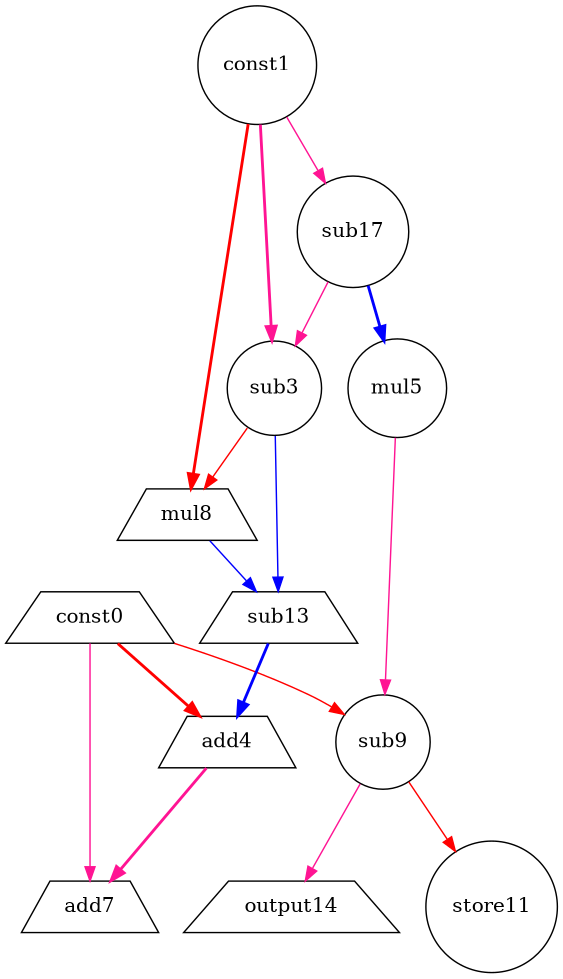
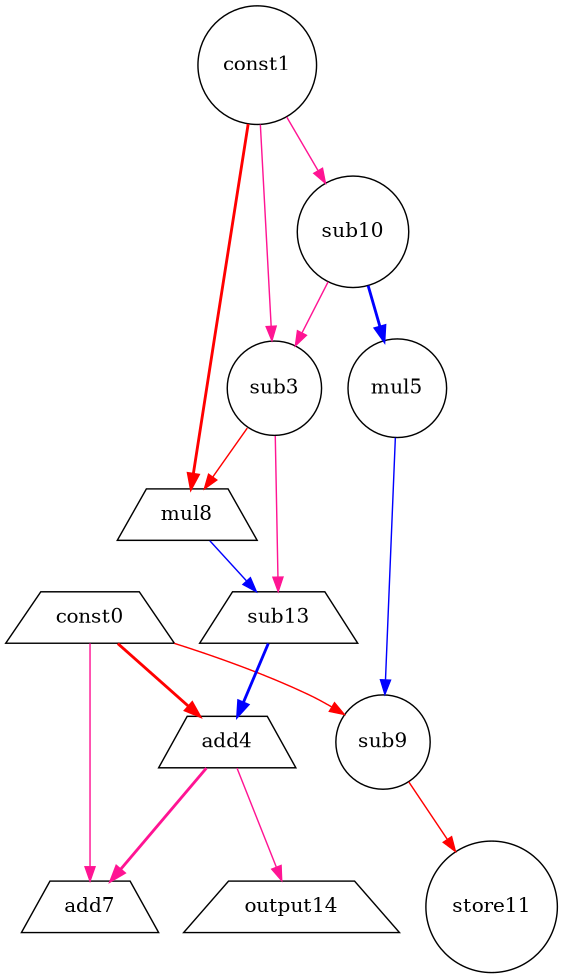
  digraph {
    node [opcode=sub shape=trapezium]
    edge [color=deeppink operand=0 style=solid]
    const0 [opcode=const]
    add4 [opcode=add]
    add7 [opcode=add]
    sub9 [shape=circle]
    store11 [opcode=store shape=circle]
    output14 [opcode=output]
    const1 [opcode=const shape=circle]
    sub3 [shape=circle]
    mul8 [opcode=mul]
-   sub10 [shape=circle label=sub17]
+   sub10 [shape=circle]
    sub13
    mul5 [opcode=mul shape=circle]
    const0 -> add4 [color=red style=bold]
    const0 -> add7
    const0 -> sub9 [color=red]
    add4 -> add7 [operand=1 style=bold]
    sub9 -> store11 [color=red]
-   sub9 -> output14
-   const1 -> sub3 [style=bold]
+   add4 -> output14
+   const1 -> sub3
    const1 -> mul8 [color=red style=bold]
    const1 -> sub10
    sub3 -> mul8 [color=red operand=1]
-   sub3 -> sub13 [color=blue operand=1]
+   sub3 -> sub13 [operand=1]
    mul8 -> sub13 [color=blue]
    sub10 -> sub3 [operand=1]
    sub10 -> mul5 [color=blue operand=1 style=bold]
    sub13 -> add4 [color=blue operand=1 style=bold]
-   mul5 -> sub9 [operand=1]
+   mul5 -> sub9 [color=blue operand=1]
  }
